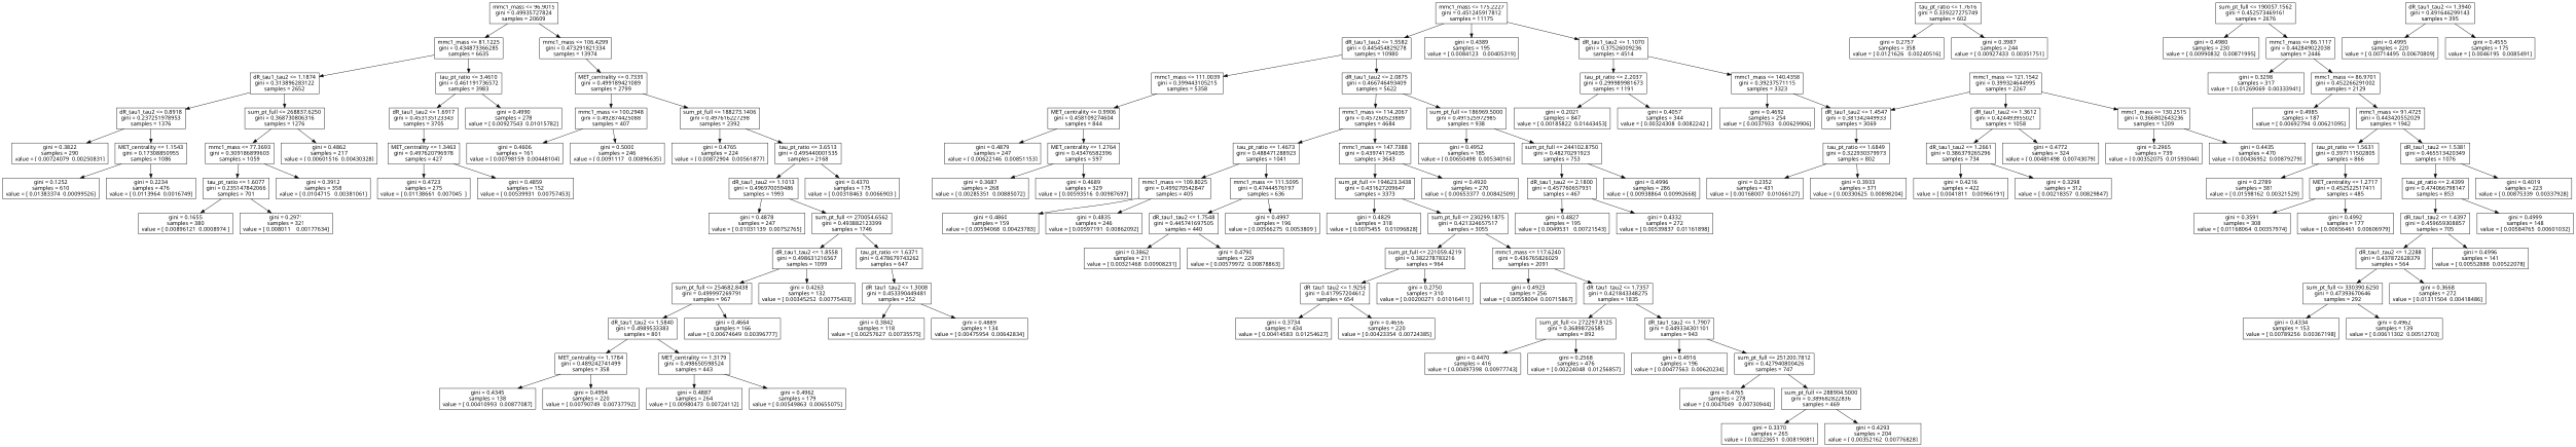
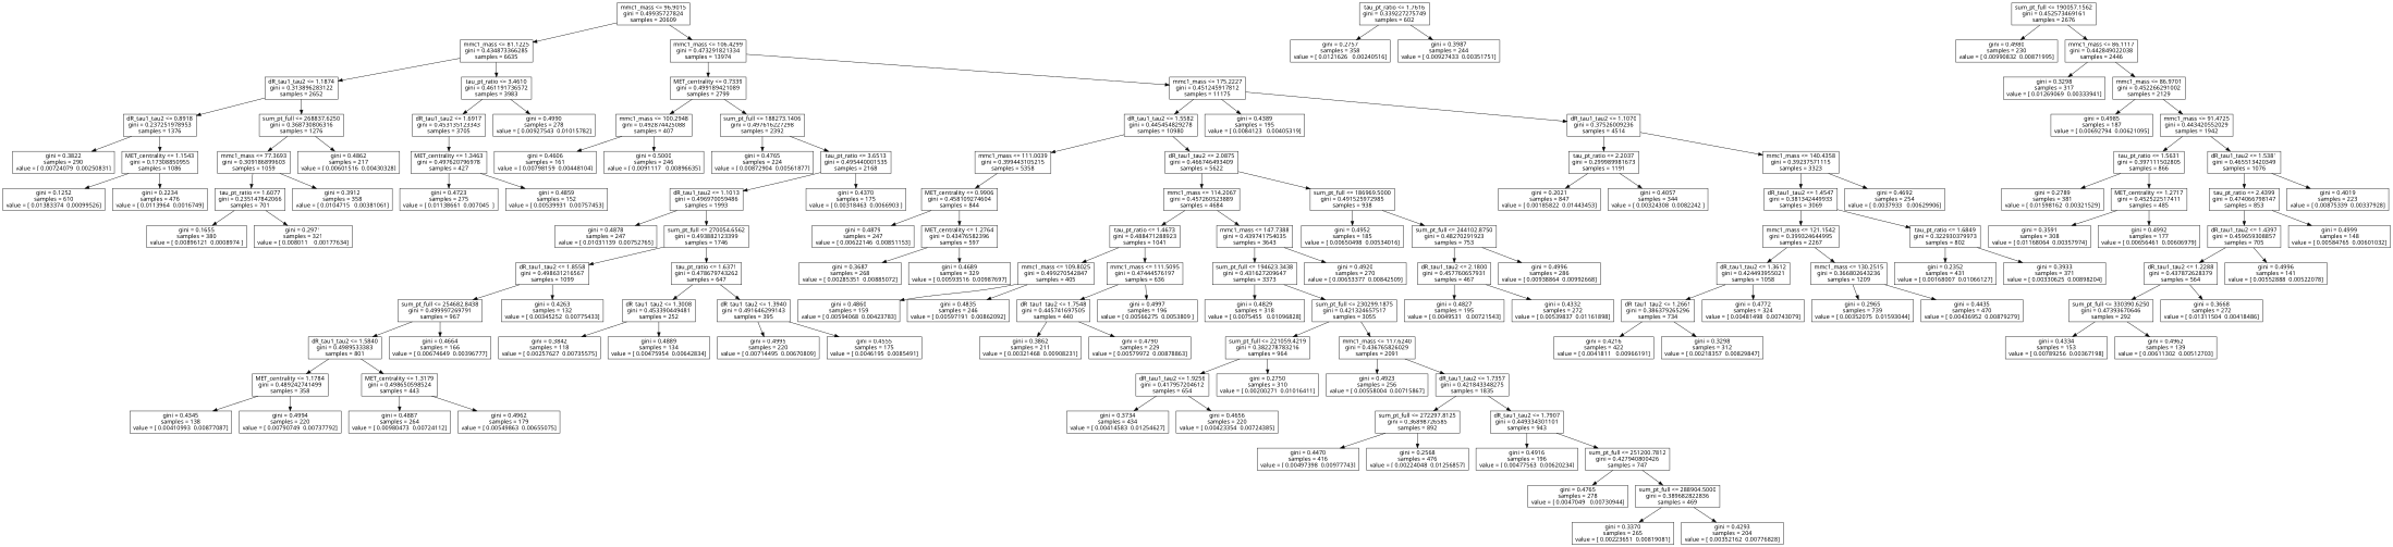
  digraph {
    fontname="Noto Sans"
    node [fontname="Noto Sans" shape=box]
    edge [fontname="Noto Sans"]
    n1 [label="mmc1_mass <= 96.9015\ngini = 0.49935727824\nsamples = 20609"]
    n2 [label="mmc1_mass <= 81.1225\ngini = 0.434873366285\nsamples = 6635"]
    n3 [label="mmc1_mass <= 106.4299\ngini = 0.473291821334\nsamples = 13974"]
    n4 [label="dR_tau1_tau2 <= 1.1874\ngini = 0.313896283122\nsamples = 2652"]
    n5 [label="tau_pt_ratio <= 3.4610\ngini = 0.461191736572\nsamples = 3983"]
    n6 [label="MET_centrality <= 0.7339\ngini = 0.499189421089\nsamples = 2799"]
    n7 [label="mmc1_mass <= 175.2227\ngini = 0.451245917812\nsamples = 11175"]
    n8 [label="dR_tau1_tau2 <= 0.8918\ngini = 0.237251978953\nsamples = 1376"]
    n9 [label="sum_pt_full <= 268837.6250\ngini = 0.368730806316\nsamples = 1276"]
    n10 [label="dR_tau1_tau2 <= 1.6917\ngini = 0.453135123343\nsamples = 3705"]
    n11 [label="gini = 0.4990\nsamples = 278\nvalue = [ 0.00927543  0.01015782]"]
    n12 [label="gini = 0.3822\nsamples = 290\nvalue = [ 0.00724079  0.00250831]"]
    n13 [label="MET_centrality <= 1.1543\ngini = 0.17308850955\nsamples = 1086"]
    n14 [label="mmc1_mass <= 77.3693\ngini = 0.309186899603\nsamples = 1059"]
    n15 [label="gini = 0.4862\nsamples = 217\nvalue = [ 0.00601516  0.00430328]"]
    n16 [label="gini = 0.1252\nsamples = 610\nvalue = [ 0.01383374  0.00099526]"]
    n17 [label="gini = 0.2234\nsamples = 476\nvalue = [ 0.0113964  0.0016749]"]
    n18 [label="tau_pt_ratio <= 1.6077\ngini = 0.235147842066\nsamples = 701"]
    n19 [label="gini = 0.3912\nsamples = 358\nvalue = [ 0.0104715   0.00381061]"]
    n20 [label="gini = 0.1655\nsamples = 380\nvalue = [ 0.00896121  0.0008974 ]"]
    n21 [label="gini = 0.2971\nsamples = 321\nvalue = [ 0.008011    0.00177634]"]
    n22 [label="MET_centrality <= 1.3463\ngini = 0.497620796978\nsamples = 427"]
    n23 [label="gini = 0.4723\nsamples = 275\nvalue = [ 0.01138661  0.007045  ]"]
    n24 [label="gini = 0.4859\nsamples = 152\nvalue = [ 0.00539931  0.00757453]"]
    n25 [label="tau_pt_ratio <= 1.7616\ngini = 0.339227275749\nsamples = 602"]
    n26 [label="gini = 0.2757\nsamples = 358\nvalue = [ 0.0121626   0.00240516]"]
    n27 [label="gini = 0.3987\nsamples = 244\nvalue = [ 0.00927433  0.00351751]"]
    n28 [label="sum_pt_full <= 190057.1562\ngini = 0.452573469161\nsamples = 2676"]
    n29 [label="gini = 0.4980\nsamples = 230\nvalue = [ 0.00990832  0.00871995]"]
    n30 [label="mmc1_mass <= 86.1117\ngini = 0.442849022038\nsamples = 2446"]
    n31 [label="gini = 0.3298\nsamples = 317\nvalue = [ 0.01269069  0.00333941]"]
    n32 [label="mmc1_mass <= 86.9701\ngini = 0.452266291002\nsamples = 2129"]
    n33 [label="gini = 0.4985\nsamples = 187\nvalue = [ 0.00692794  0.00621095]"]
    n34 [label="mmc1_mass <= 91.4725\ngini = 0.443420552029\nsamples = 1942"]
    n35 [label="tau_pt_ratio <= 1.5631\ngini = 0.397111502805\nsamples = 866"]
    n36 [label="dR_tau1_tau2 <= 1.5381\ngini = 0.465513420349\nsamples = 1076"]
    n37 [label="gini = 0.2789\nsamples = 381\nvalue = [ 0.01598162  0.00321529]"]
    n38 [label="MET_centrality <= 1.2717\ngini = 0.452522517411\nsamples = 485"]
    n39 [label="tau_pt_ratio <= 2.4399\ngini = 0.474066798147\nsamples = 853"]
    n40 [label="gini = 0.4019\nsamples = 223\nvalue = [ 0.00875339  0.00337928]"]
    n41 [label="gini = 0.3591\nsamples = 308\nvalue = [ 0.01168064  0.00357974]"]
    n42 [label="gini = 0.4992\nsamples = 177\nvalue = [ 0.00656461  0.00606979]"]
    n43 [label="dR_tau1_tau2 <= 1.4397\ngini = 0.459659308857\nsamples = 705"]
    n44 [label="gini = 0.4999\nsamples = 148\nvalue = [ 0.00584765  0.00601032]"]
    n45 [label="dR_tau1_tau2 <= 1.2288\ngini = 0.437872628379\nsamples = 564"]
    n46 [label="gini = 0.4996\nsamples = 141\nvalue = [ 0.00552888  0.00522078]"]
    n47 [label="sum_pt_full <= 330390.6250\ngini = 0.47393670646\nsamples = 292"]
    n48 [label="gini = 0.3668\nsamples = 272\nvalue = [ 0.01311504  0.00418486]"]
    n49 [label="gini = 0.4334\nsamples = 153\nvalue = [ 0.00789256  0.00367198]"]
    n50 [label="gini = 0.4962\nsamples = 139\nvalue = [ 0.00611302  0.00512703]"]
    n51 [label="mmc1_mass <= 100.2948\ngini = 0.492874425088\nsamples = 407"]
    n52 [label="sum_pt_full <= 188273.1406\ngini = 0.497616227298\nsamples = 2392"]
    n53 [label="dR_tau1_tau2 <= 1.5582\ngini = 0.445454829278\nsamples = 10980"]
    n54 [label="gini = 0.4389\nsamples = 195\nvalue = [ 0.0084123   0.00405319]"]
    n55 [label="dR_tau1_tau2 <= 1.1070\ngini = 0.37526009236\nsamples = 4514"]
    n56 [label="gini = 0.4606\nsamples = 161\nvalue = [ 0.00798159  0.00448104]"]
    n57 [label="gini = 0.5000\nsamples = 246\nvalue = [ 0.0091117   0.00896635]"]
    n58 [label="gini = 0.4765\nsamples = 224\nvalue = [ 0.00872904  0.00561877]"]
    n59 [label="tau_pt_ratio <= 3.6513\ngini = 0.495440001535\nsamples = 2168"]
    n60 [label="dR_tau1_tau2 <= 1.1013\ngini = 0.496970059486\nsamples = 1993"]
    n61 [label="gini = 0.4370\nsamples = 175\nvalue = [ 0.00318463  0.0066903 ]"]
    n62 [label="gini = 0.4878\nsamples = 247\nvalue = [ 0.01031139  0.00752765]"]
    n63 [label="sum_pt_full <= 270054.6562\ngini = 0.493882123399\nsamples = 1746"]
    n64 [label="dR_tau1_tau2 <= 1.8558\ngini = 0.498631216567\nsamples = 1099"]
    n65 [label="tau_pt_ratio <= 1.6371\ngini = 0.478679743262\nsamples = 647"]
    n66 [label="sum_pt_full <= 254682.8438\ngini = 0.499997269791\nsamples = 967"]
    n67 [label="gini = 0.4263\nsamples = 132\nvalue = [ 0.00345252  0.00775433]"]
    n68 [label="dR_tau1_tau2 <= 1.3008\ngini = 0.453390449481\nsamples = 252"]
    n69 [label="dR_tau1_tau2 <= 1.3940\ngini = 0.491646299143\nsamples = 395"]
    n70 [label="dR_tau1_tau2 <= 1.5840\ngini = 0.4989533383\nsamples = 801"]
    n71 [label="gini = 0.4664\nsamples = 166\nvalue = [ 0.00674649  0.00396777]"]
    n72 [label="MET_centrality <= 1.1784\ngini = 0.489242741499\nsamples = 358"]
    n73 [label="MET_centrality <= 1.3179\ngini = 0.498650598524\nsamples = 443"]
    n74 [label="gini = 0.4345\nsamples = 138\nvalue = [ 0.00410993  0.00877087]"]
    n75 [label="gini = 0.4994\nsamples = 220\nvalue = [ 0.00790749  0.00737792]"]
    n76 [label="gini = 0.4887\nsamples = 264\nvalue = [ 0.00980473  0.00724112]"]
    n77 [label="gini = 0.4962\nsamples = 179\nvalue = [ 0.00549863  0.00655075]"]
    n78 [label="gini = 0.3842\nsamples = 118\nvalue = [ 0.00257627  0.00735575]"]
    n79 [label="gini = 0.4889\nsamples = 134\nvalue = [ 0.00475954  0.00642834]"]
    n80 [label="gini = 0.4995\nsamples = 220\nvalue = [ 0.00714495  0.00670809]"]
    n81 [label="gini = 0.4555\nsamples = 175\nvalue = [ 0.0046195  0.0085491]"]
    n82 [label="mmc1_mass <= 111.0039\ngini = 0.399443105215\nsamples = 5358"]
    n83 [label="dR_tau1_tau2 <= 2.0875\ngini = 0.466746493409\nsamples = 5622"]
    n84 [label="MET_centrality <= 0.9906\ngini = 0.458109274604\nsamples = 844"]
    n85 [label="mmc1_mass <= 114.2067\ngini = 0.457260523889\nsamples = 4684"]
    n86 [label="sum_pt_full <= 186969.5000\ngini = 0.491525972985\nsamples = 938"]
    n87 [label="gini = 0.4879\nsamples = 247\nvalue = [ 0.00622146  0.00851153]"]
    n88 [label="MET_centrality <= 1.2764\ngini = 0.43476582396\nsamples = 597"]
    n89 [label="tau_pt_ratio <= 2.2037\ngini = 0.299989981673\nsamples = 1191"]
    n90 [label="mmc1_mass <= 140.4358\ngini = 0.39237571115\nsamples = 3323"]
    n91 [label="gini = 0.3687\nsamples = 268\nvalue = [ 0.00285351  0.00885072]"]
    n92 [label="gini = 0.4689\nsamples = 329\nvalue = [ 0.00593516  0.00987697]"]
    n93 [label="gini = 0.2021\nsamples = 847\nvalue = [ 0.00185822  0.01443453]"]
    n94 [label="gini = 0.4057\nsamples = 344\nvalue = [ 0.00324308  0.0082242 ]"]
    n95 [label="dR_tau1_tau2 <= 1.4547\ngini = 0.381342449933\nsamples = 3069"]
    n96 [label="gini = 0.4692\nsamples = 254\nvalue = [ 0.0037933   0.00629906]"]
    n97 [label="mmc1_mass <= 121.1542\ngini = 0.399324644995\nsamples = 2267"]
    n98 [label="tau_pt_ratio <= 1.6849\ngini = 0.322930379973\nsamples = 802"]
    n99 [label="dR_tau1_tau2 <= 1.3612\ngini = 0.424493955021\nsamples = 1058"]
    n100 [label="mmc1_mass <= 130.2515\ngini = 0.366802643236\nsamples = 1209"]
    n101 [label="gini = 0.2352\nsamples = 431\nvalue = [ 0.00168007  0.01066127]"]
    n102 [label="gini = 0.3933\nsamples = 371\nvalue = [ 0.00330625  0.00898204]"]
    n103 [label="dR_tau1_tau2 <= 1.2661\ngini = 0.386379265296\nsamples = 734"]
    n104 [label="gini = 0.4772\nsamples = 324\nvalue = [ 0.00481498  0.00743079]"]
    n105 [label="gini = 0.2965\nsamples = 739\nvalue = [ 0.00352075  0.01593044]"]
    n106 [label="gini = 0.4435\nsamples = 470\nvalue = [ 0.00436952  0.00879279]"]
    n107 [label="gini = 0.4216\nsamples = 422\nvalue = [ 0.0041811   0.00966191]"]
    n108 [label="gini = 0.3298\nsamples = 312\nvalue = [ 0.00218357  0.00829847]"]
    n109 [label="tau_pt_ratio <= 1.4673\ngini = 0.488471288923\nsamples = 1041"]
    n110 [label="mmc1_mass <= 147.7388\ngini = 0.439741754035\nsamples = 3643"]
    n111 [label="gini = 0.4952\nsamples = 185\nvalue = [ 0.00650498  0.00534016]"]
    n112 [label="sum_pt_full <= 244102.8750\ngini = 0.48270291923\nsamples = 753"]
    n113 [label="mmc1_mass <= 109.8025\ngini = 0.499270542847\nsamples = 405"]
    n114 [label="mmc1_mass <= 111.5095\ngini = 0.47444576197\nsamples = 636"]
    n115 [label="sum_pt_full <= 194623.3438\ngini = 0.431627209647\nsamples = 3373"]
    n116 [label="gini = 0.4920\nsamples = 270\nvalue = [ 0.00653377  0.00842509]"]
    n117 [label="gini = 0.4860\nsamples = 159\nvalue = [ 0.00594068  0.00423783]"]
    n118 [label="gini = 0.4835\nsamples = 246\nvalue = [ 0.00597191  0.00862092]"]
    n119 [label="dR_tau1_tau2 <= 1.7548\ngini = 0.445741697505\nsamples = 440"]
    n120 [label="gini = 0.4997\nsamples = 196\nvalue = [ 0.00566275  0.0053809 ]"]
    n121 [label="gini = 0.3862\nsamples = 211\nvalue = [ 0.00321468  0.00908231]"]
    n122 [label="gini = 0.4790\nsamples = 229\nvalue = [ 0.00579972  0.00878863]"]
    n123 [label="gini = 0.4829\nsamples = 318\nvalue = [ 0.0075455   0.01096828]"]
    n124 [label="sum_pt_full <= 230299.1875\ngini = 0.421324657517\nsamples = 3055"]
    n125 [label="sum_pt_full <= 221059.4219\ngini = 0.382278783216\nsamples = 964"]
    n126 [label="mmc1_mass <= 117.6240\ngini = 0.436765826029\nsamples = 2091"]
    n127 [label="dR_tau1_tau2 <= 1.9256\ngini = 0.417957204612\nsamples = 654"]
    n128 [label="gini = 0.2750\nsamples = 310\nvalue = [ 0.00200271  0.01016411]"]
    n129 [label="gini = 0.4923\nsamples = 256\nvalue = [ 0.00558004  0.00715867]"]
    n130 [label="dR_tau1_tau2 <= 1.7357\ngini = 0.421843348275\nsamples = 1835"]
    n131 [label="gini = 0.3734\nsamples = 434\nvalue = [ 0.00414583  0.01254627]"]
    n132 [label="gini = 0.4656\nsamples = 220\nvalue = [ 0.00423354  0.00724385]"]
    n133 [label="sum_pt_full <= 272297.8125\ngini = 0.36898726585\nsamples = 892"]
    n134 [label="dR_tau1_tau2 <= 1.7907\ngini = 0.449334301101\nsamples = 943"]
    n135 [label="gini = 0.4470\nsamples = 416\nvalue = [ 0.00497398  0.00977743]"]
    n136 [label="gini = 0.2568\nsamples = 476\nvalue = [ 0.00224048  0.01256857]"]
    n137 [label="gini = 0.4916\nsamples = 196\nvalue = [ 0.00477563  0.00620234]"]
    n138 [label="sum_pt_full <= 251200.7812\ngini = 0.427940800426\nsamples = 747"]
    n139 [label="gini = 0.4765\nsamples = 278\nvalue = [ 0.0047049   0.00730944]"]
    n140 [label="sum_pt_full <= 288904.5000\ngini = 0.389682822836\nsamples = 469"]
    n141 [label="gini = 0.3370\nsamples = 265\nvalue = [ 0.00223651  0.00819081]"]
    n142 [label="gini = 0.4293\nsamples = 204\nvalue = [ 0.00352162  0.00776828]"]
    n143 [label="dR_tau1_tau2 <= 2.1800\ngini = 0.457760657931\nsamples = 467"]
    n144 [label="gini = 0.4996\nsamples = 286\nvalue = [ 0.00938864  0.00992668]"]
    n145 [label="gini = 0.4827\nsamples = 195\nvalue = [ 0.0049531   0.00721543]"]
    n146 [label="gini = 0.4332\nsamples = 272\nvalue = [ 0.00539837  0.01161898]"]
    n1 -> n2
    n1 -> n3
    n2 -> n4
    n2 -> n5
    n3 -> n6
+   n3 -> n7
    n4 -> n8
    n4 -> n9
    n5 -> n10
    n5 -> n11
    n6 -> n51
    n6 -> n52
    n7 -> n53
    n7 -> n54
    n7 -> n55
    n8 -> n12
    n8 -> n13
    n9 -> n14
    n9 -> n15
    n10 -> n22
    n13 -> n16
    n13 -> n17
    n14 -> n18
    n14 -> n19
    n18 -> n20
    n18 -> n21
    n22 -> n23
    n22 -> n24
    n25 -> n26
    n25 -> n27
    n28 -> n29
    n28 -> n30
    n30 -> n31
    n30 -> n32
    n32 -> n33
    n32 -> n34
    n34 -> n35
    n34 -> n36
    n35 -> n37
    n35 -> n38
    n36 -> n39
    n36 -> n40
    n38 -> n41
    n38 -> n42
    n39 -> n43
    n39 -> n44
    n43 -> n45
    n43 -> n46
    n45 -> n47
    n45 -> n48
    n47 -> n49
    n47 -> n50
    n51 -> n56
    n51 -> n57
    n52 -> n58
    n52 -> n59
    n53 -> n82
    n53 -> n83
    n55 -> n89
    n55 -> n90
    n59 -> n60
    n59 -> n61
    n60 -> n62
    n60 -> n63
    n63 -> n64
    n63 -> n65
    n64 -> n66
    n64 -> n67
    n65 -> n68
+   n65 -> n69
    n66 -> n70
    n66 -> n71
    n68 -> n78
    n68 -> n79
    n69 -> n80
    n69 -> n81
    n70 -> n72
    n70 -> n73
    n72 -> n74
    n72 -> n75
    n73 -> n76
    n73 -> n77
    n82 -> n84
    n83 -> n85
    n83 -> n86
    n84 -> n87
    n84 -> n88
    n85 -> n109
    n85 -> n110
    n86 -> n111
    n86 -> n112
    n88 -> n91
    n88 -> n92
    n89 -> n93
    n89 -> n94
    n90 -> n95
    n90 -> n96
-   n97 -> n95
+   n95 -> n97
    n95 -> n98
    n97 -> n99
    n97 -> n100
    n98 -> n101
    n98 -> n102
    n99 -> n103
    n99 -> n104
    n100 -> n105
    n100 -> n106
    n103 -> n107
    n103 -> n108
    n109 -> n113
    n109 -> n114
    n110 -> n115
    n110 -> n116
    n112 -> n143
    n112 -> n144
    n113 -> n117
    n113 -> n118
    n114 -> n119
    n114 -> n120
    n115 -> n123
    n115 -> n124
    n119 -> n121
    n119 -> n122
    n124 -> n125
    n124 -> n126
    n125 -> n127
    n125 -> n128
    n126 -> n129
    n126 -> n130
    n127 -> n131
    n127 -> n132
    n130 -> n133
    n130 -> n134
    n133 -> n135
    n133 -> n136
    n134 -> n137
    n134 -> n138
    n138 -> n139
    n138 -> n140
    n140 -> n141
    n140 -> n142
    n143 -> n145
    n143 -> n146
  }
